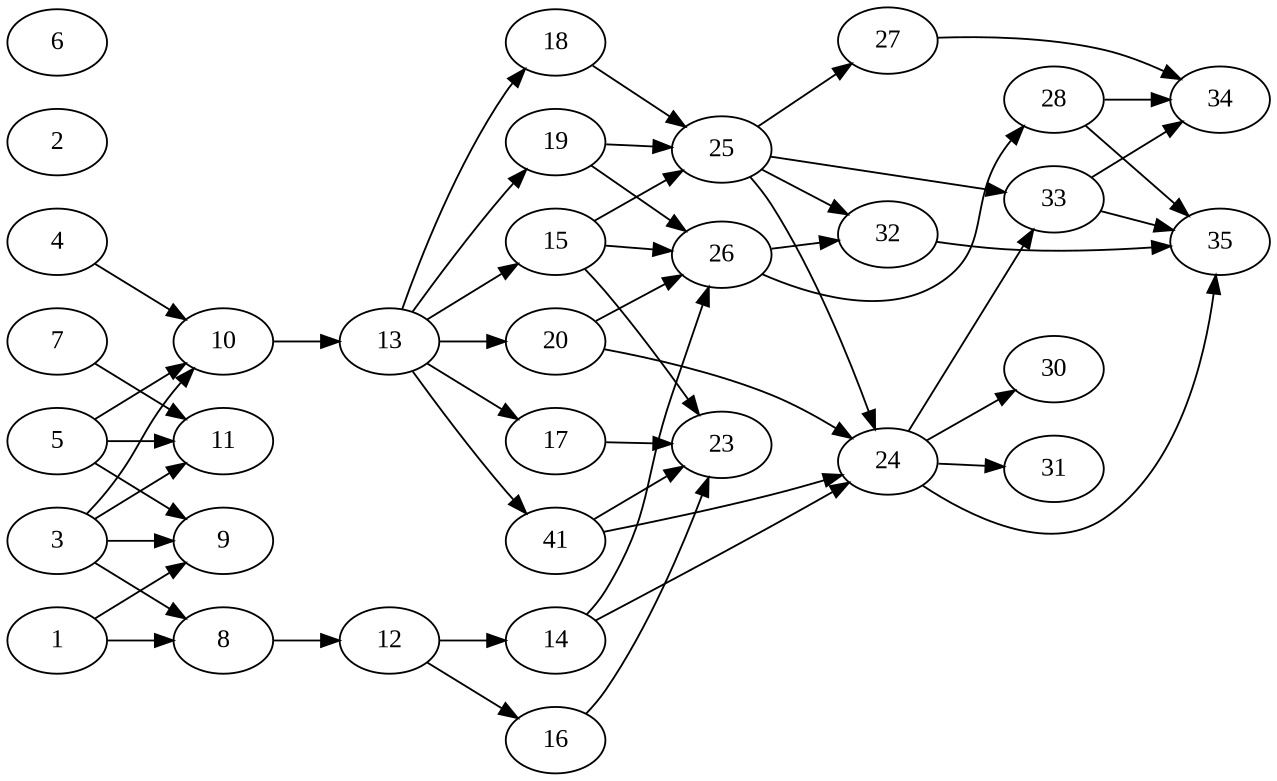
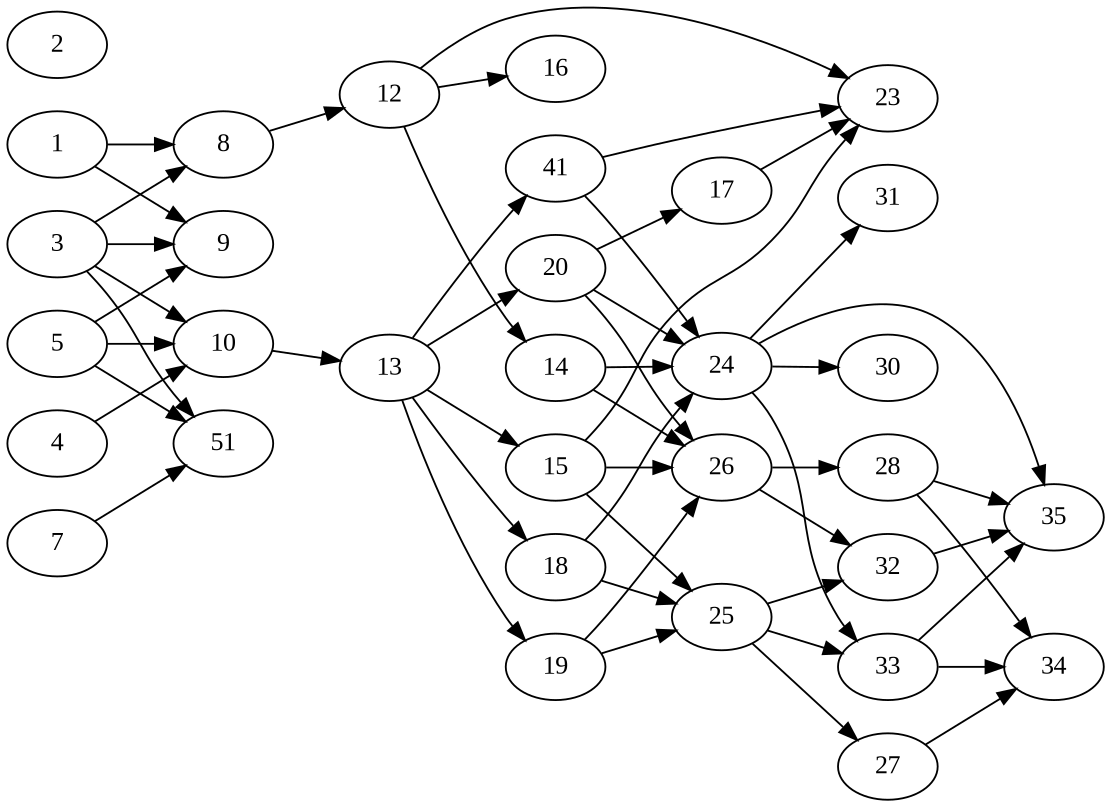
  digraph {
    fontname="Liberation Serif"
    rankdir=LR
    node [alpha=0.06 fontname="Liberation Serif"]
    edge [fontname="Liberation Serif"]
    1 [alpha=0.08 expect_size=6749881747388003]
    8 [expect_size=116937094719565856]
    9 [alpha=0.11 expect_size=7093664481153888]
    12 [alpha=0.07 expect_size=76212644422613456]
    14 [alpha=0.16 expect_size=173451674598762208]
    16 [alpha=0.17 expect_size=467364061126888320]
    2 [alpha=0.07 expect_size=65844145302485480]
    3 [expect_size=6626278889511452672]
    10 [alpha=0.14 expect_size=171764650294829504]
-   11 [alpha=0.19 expect_size=109255909023800098816]
+   11 [alpha=0.19 expect_size=109255909023800098816 label=51]
    13 [expect_size=5066336448048014]
    15 [alpha=0.19 expect_size=90550671153681520]
    17 [alpha=0.09 expect_size=282471562140664725504]
    18 [alpha=0.11 expect_size=231848794029124096]
    19 [alpha=0.04 expect_size=135960975517736304]
    20 [alpha=0.09 expect_size=136880988805767626752]
    n17 [alpha=0.02 expect_size=85699801604608272 label=41]
    4 [alpha=0.08 expect_size=6123452583391526912]
    5 [alpha=0.19 expect_size=207140019213697024]
-   6 [alpha=0.12 expect_size=73331667632128000000]
    7 [alpha=0.18 expect_size=1682662544120280]
    24 [expect_size=13670924329582329856]
    26 [alpha=0.11 expect_size=99634196959427821568]
    23 [alpha=0.02 expect_size=33116506323691704]
    25 [alpha=0.10 expect_size=83555397013359034368]
    30 [alpha=0.15 expect_size=175751266098324544]
    31 [alpha=0.12 expect_size=11348939508809728000]
    33 [alpha=0.17 expect_size=26955510285937828]
    35 [alpha=0.17 expect_size=62504120111890840]
    32 [alpha=0.11 expect_size=12609217157445268]
    28 [alpha=0.12 expect_size=34985621883801436]
    27 [alpha=0.14 expect_size=266309850537448701952]
    34 [alpha=0.09 expect_size=46485256228084645888]
    1 -> 8
    1 -> 9
    8 -> 12
    12 -> 14
    12 -> 16
    14 -> 24
    14 -> 26
-   16 -> 23
+   12 -> 23
    3 -> 8
    3 -> 9
    3 -> 10
    3 -> 11
    10 -> 13
    13 -> 15
-   13 -> 17
+   20 -> 17
    13 -> 18
    13 -> 19
    13 -> 20
    13 -> n17
    15 -> 26
    15 -> 23
    15 -> 25
    17 -> 23
-   25 -> 24
+   18 -> 24
    18 -> 25
    19 -> 26
    19 -> 25
    20 -> 24
    20 -> 26
    n17 -> 24
    n17 -> 23
    4 -> 10
    5 -> 9
    5 -> 10
    5 -> 11
    7 -> 11
    24 -> 30
    24 -> 31
    24 -> 33
    24 -> 35
    26 -> 32
    26 -> 28
    25 -> 33
    25 -> 32
    25 -> 27
    33 -> 35
    33 -> 34
    32 -> 35
    28 -> 35
    28 -> 34
    27 -> 34
  }
